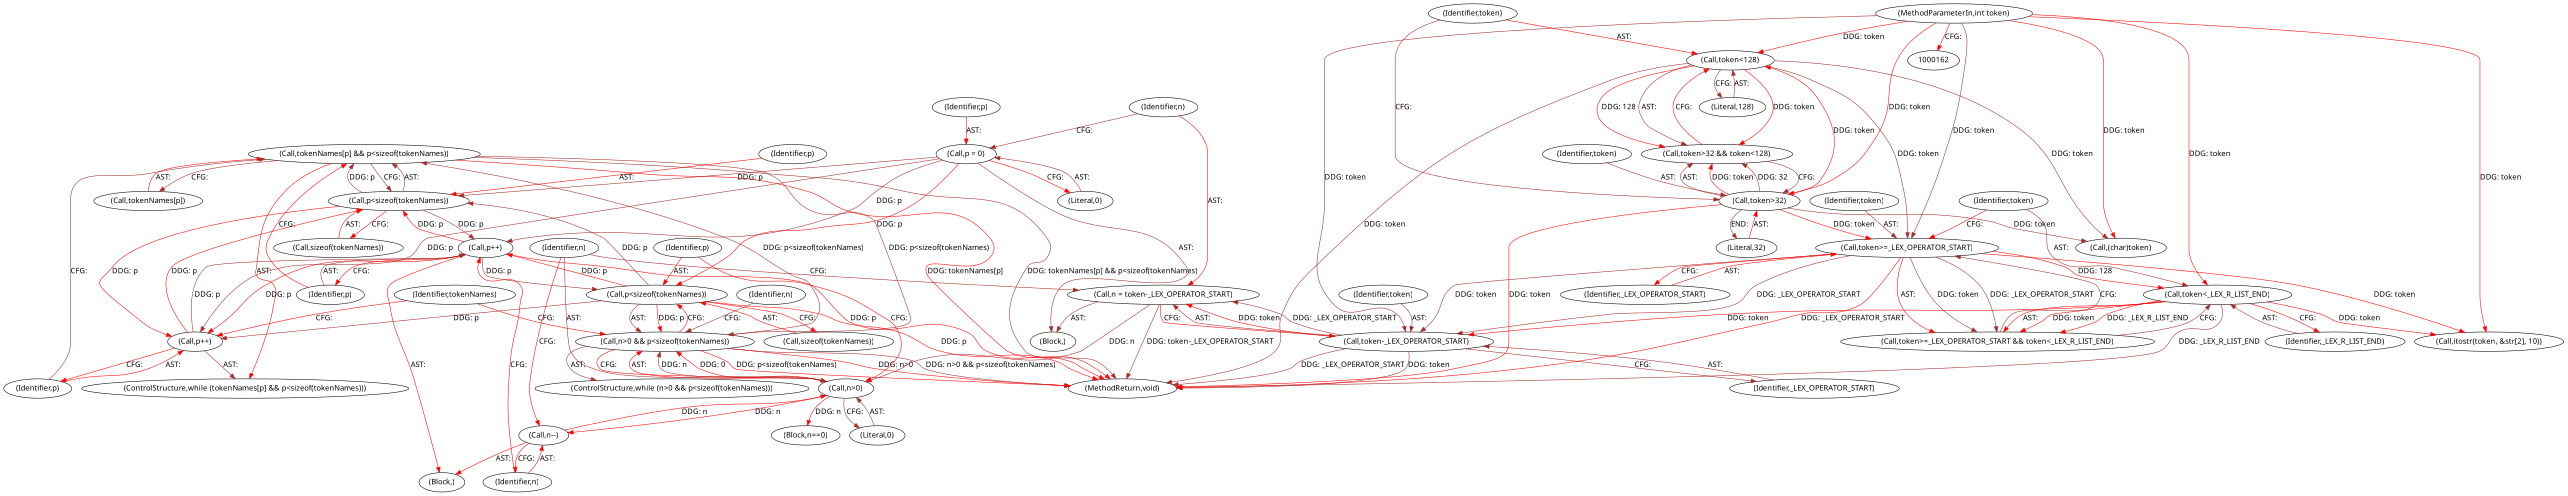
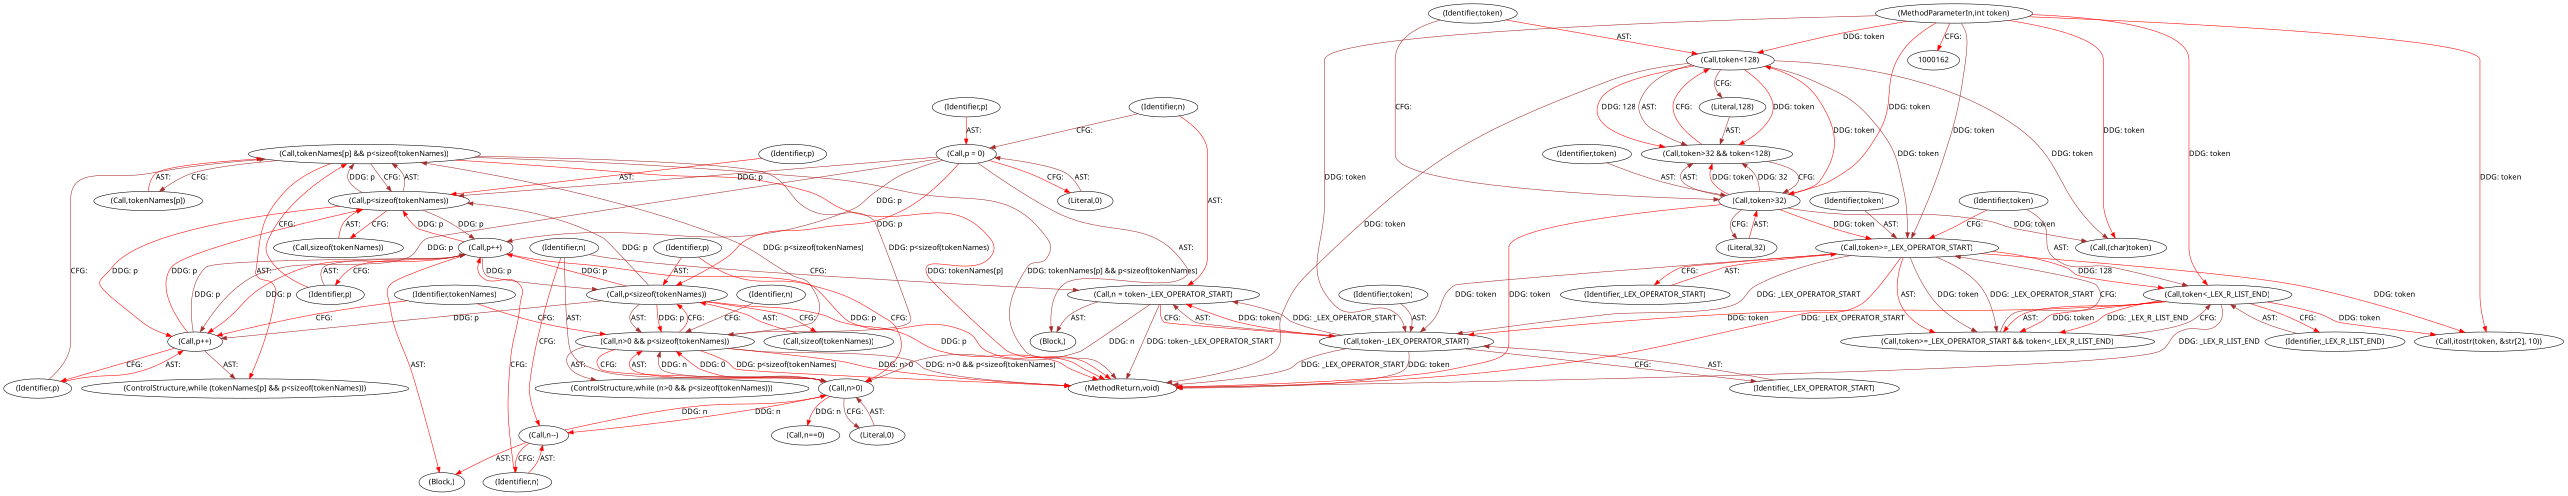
  digraph {
    fontname="Noto Sans"
    node [fontname="Noto Sans"]
    edge [color=red fontname="Noto Sans"]
    n1 [label="(Call,tokenNames[p] && p<sizeof(tokenNames))"]
    n2 [label="(Call,p<sizeof(tokenNames))"]
    n3 [label="(Call,n>0 && p<sizeof(tokenNames))"]
    n4 [label="(Call,tokenNames[p])"]
    n5 [label="(ControlStructure,while (tokenNames[p] && p<sizeof(tokenNames)))"]
    n6 [label="(MethodReturn,void)"]
    n7 [label="(Call,p++)"]
    n8 [label="(Call,p++)"]
    n9 [label="(Call,sizeof(tokenNames))"]
    n10 [label="(Call,p<sizeof(tokenNames))"]
    n11 [label="(Call,n>0)"]
    n12 [label="(ControlStructure,while (n>0 && p<sizeof(tokenNames)))"]
    n13 [label="(Block,)"]
    n14 [label="(Identifier,p)"]
    n15 [label="(Identifier,p)"]
    n16 [label="(Call,sizeof(tokenNames))"]
    n17 [label="(Call,p = 0)"]
    n18 [label="(Literal,0)"]
    n19 [label="(Block,)"]
    n20 [label="(Call,n--)"]
    n21 [label="(Literal,0)"]
-   n22 [label="(Block,n==0)"]
+   n22 [label="(Call,n==0)"]
    n23 [label="(Identifier,n)"]
    n24 [label="(Call,n = token-_LEX_OPERATOR_START)"]
    n25 [label="(Call,token-_LEX_OPERATOR_START)"]
    n26 [label="(Identifier,_LEX_OPERATOR_START)"]
    n27 [label="(Call,token>=_LEX_OPERATOR_START)"]
    n28 [label="(Call,token<_LEX_R_LIST_END)"]
    n29 [label="(Identifier,_LEX_OPERATOR_START)"]
    n30 [label="(Call,token>=_LEX_OPERATOR_START && token<_LEX_R_LIST_END)"]
    n31 [label="(Call,itostr(token, &str[2], 10))"]
    n32 [label="(Identifier,_LEX_R_LIST_END)"]
    n33 [label="(Call,token<128)"]
    n34 [label="(Literal,128)"]
    n35 [label="(Call,(char)token)"]
    n36 [label="(Call,token>32 && token<128)"]
    n37 [label="(Call,token>32)"]
    n38 [label="(Literal,32)"]
    n39 [label="(MethodParameterIn,int token)"]
    1000162
    n41 [label="(Identifier,n)"]
    n42 [label="(Identifier,tokenNames)"]
    n43 [label="(Identifier,token)"]
    n44 [label="(Identifier,p)"]
    n45 [label="(Identifier,token)"]
    n46 [label="(Identifier,n)"]
    n47 [label="(Identifier,p)"]
    n48 [label="(Identifier,p)"]
    n49 [label="(Identifier,token)"]
    n50 [label="(Identifier,token)"]
    n51 [label="(Identifier,token)"]
    n52 [label="(Identifier,n)"]
    n1 -> n2 [color=brown label="CFG: "]
    n1 -> n3 [color=brown label="DDG: p<sizeof(tokenNames)"]
    n1 -> n4 [color=brown label="CFG: "]
    n1 -> n5 [label="AST: "]
    n1 -> n6 [label="DDG: tokenNames[p]"]
    n1 -> n6 [color=brown label="DDG: tokenNames[p] && p<sizeof(tokenNames)"]
    n2 -> n1 [color=brown label="AST: "]
    n2 -> n1 [color=brown label="DDG: p"]
    n2 -> n7 [color=brown label="DDG: p"]
    n2 -> n8 [label="DDG: p"]
    n2 -> n9 [label="CFG: "]
    n3 -> n1 [color=brown label="DDG: p<sizeof(tokenNames)"]
    n3 -> n6 [label="DDG: n>0"]
    n3 -> n6 [color=brown label="DDG: n>0 && p<sizeof(tokenNames)"]
    n3 -> n6 [label="DDG: p<sizeof(tokenNames)"]
    n3 -> n10 [label="CFG: "]
    n3 -> n11 [label="CFG: "]
    n3 -> n12 [color=brown label="AST: "]
    n4 -> n1 [label="AST: "]
    n7 -> n2 [label="DDG: p"]
    n7 -> n6 [label="DDG: p"]
    n7 -> n8 [label="DDG: p"]
    n7 -> n10 [color=brown label="DDG: p"]
    n7 -> n13 [label="AST: "]
    n7 -> n14 [label="CFG: "]
    n8 -> n2 [label="DDG: p"]
    n8 -> n5 [color=brown label="AST: "]
    n8 -> n7 [color=brown label="DDG: p"]
    n8 -> n15 [label="CFG: "]
    n9 -> n2 [label="AST: "]
    n10 -> n2 [color=brown label="DDG: p"]
    n10 -> n3 [color=brown label="AST: "]
    n10 -> n3 [label="DDG: p"]
    n10 -> n6 [label="DDG: p"]
    n10 -> n7 [label="DDG: p"]
    n10 -> n8 [color=brown label="DDG: p"]
    n10 -> n16 [label="CFG: "]
    n11 -> n3 [label="AST: "]
    n11 -> n3 [color=brown label="DDG: n"]
    n11 -> n3 [label="DDG: 0"]
    n11 -> n20 [label="DDG: n"]
    n11 -> n21 [color=brown label="CFG: "]
    n11 -> n22 [label="DDG: n"]
    n14 -> n1 [label="CFG: "]
    n14 -> n7 [color=brown label="AST: "]
    n15 -> n1 [color=brown label="CFG: "]
    n15 -> n8 [label="AST: "]
    n16 -> n10 [label="AST: "]
    n17 -> n2 [color=brown label="DDG: p"]
    n17 -> n7 [color=brown label="DDG: p"]
    n17 -> n8 [color=brown label="DDG: p"]
    n17 -> n10 [label="DDG: p"]
    n17 -> n18 [label="CFG: "]
    n17 -> n19 [color=brown label="AST: "]
    n18 -> n17 [color=brown label="AST: "]
    n20 -> n11 [label="DDG: n"]
    n20 -> n13 [label="AST: "]
    n20 -> n23 [label="CFG: "]
    n21 -> n11 [color=brown label="AST: "]
    n23 -> n7 [label="CFG: "]
    n23 -> n20 [label="AST: "]
    n24 -> n6 [color=brown label="DDG: token-_LEX_OPERATOR_START"]
    n24 -> n11 [color=brown label="DDG: n"]
    n24 -> n19 [color=brown label="AST: "]
    n24 -> n25 [label="CFG: "]
    n25 -> n6 [color=brown label="DDG: _LEX_OPERATOR_START"]
    n25 -> n6 [color=brown label="DDG: token"]
    n25 -> n24 [color=brown label="AST: "]
    n25 -> n24 [label="DDG: token"]
    n25 -> n24 [color=brown label="DDG: _LEX_OPERATOR_START"]
    n25 -> n26 [color=brown label="CFG: "]
    n26 -> n25 [color=brown label="AST: "]
    n27 -> n6 [label="DDG: _LEX_OPERATOR_START"]
    n27 -> n25 [color=brown label="DDG: token"]
    n27 -> n25 [color=brown label="DDG: _LEX_OPERATOR_START"]
    n27 -> n28 [label="DDG: 128"]
    n27 -> n29 [label="CFG: "]
    n27 -> n30 [label="AST: "]
    n27 -> n30 [color=brown label="DDG: token"]
    n27 -> n30 [color=brown label="DDG: _LEX_OPERATOR_START"]
    n27 -> n31 [label="DDG: token"]
    n28 -> n6 [color=brown label="DDG: _LEX_R_LIST_END"]
    n28 -> n25 [label="DDG: token"]
    n28 -> n30 [label="AST: "]
    n28 -> n30 [label="DDG: token"]
    n28 -> n30 [label="DDG: _LEX_R_LIST_END"]
    n28 -> n31 [label="DDG: token"]
    n28 -> n32 [label="CFG: "]
    n29 -> n27 [label="AST: "]
    n30 -> n27 [color=brown label="CFG: "]
    n30 -> n28 [color=brown label="CFG: "]
    n32 -> n28 [color=brown label="AST: "]
    n33 -> n6 [color=brown label="DDG: token"]
    n33 -> n27 [color=brown label="DDG: token"]
    n33 -> n34 [color=brown label="CFG: "]
    n33 -> n35 [color=brown label="DDG: token"]
    n33 -> n36 [color=brown label="AST: "]
    n33 -> n36 [label="DDG: token"]
    n33 -> n36 [label="DDG: 128"]
-   n34 -> n33 [color=brown label="AST: "]
+   n34 -> n36 [color=brown label="AST: "]
    n36 -> n33 [label="CFG: "]
    n36 -> n37 [color=brown label="CFG: "]
    n37 -> n6 [label="DDG: token"]
    n37 -> n27 [label="DDG: token"]
    n37 -> n33 [label="DDG: token"]
    n37 -> n35 [color=brown label="DDG: token"]
    n37 -> n36 [color=brown label="AST: "]
    n37 -> n36 [label="DDG: token"]
    n37 -> n36 [color=brown label="DDG: 32"]
-   n37 -> n38 [color=brown label="END: "]
+   n37 -> n38 [color=brown label="CFG: "]
    n38 -> n37 [label="AST: "]
    n39 -> n25 [color=brown label="DDG: token"]
    n39 -> n27 [color=brown label="DDG: token"]
    n39 -> n28 [label="DDG: token"]
    n39 -> n31 [label="DDG: token"]
    n39 -> n33 [label="DDG: token"]
    n39 -> n35 [label="DDG: token"]
    n39 -> n37 [label="DDG: token"]
    n39 -> 1000162 [label="CFG: "]
    n41 -> n11 [color=brown label="AST: "]
    n41 -> n20 [label="CFG: "]
    n41 -> n24 [color=brown label="CFG: "]
    n42 -> n3 [label="CFG: "]
    n42 -> n8 [label="CFG: "]
    n43 -> n27 [color=brown label="AST: "]
    n44 -> n10 [label="AST: "]
    n44 -> n11 [label="CFG: "]
    n45 -> n27 [label="CFG: "]
    n45 -> n28 [color=brown label="AST: "]
    n46 -> n3 [color=brown label="CFG: "]
    n47 -> n2 [label="AST: "]
    n48 -> n17 [label="AST: "]
    n49 -> n33 [label="AST: "]
    n49 -> n37 [color=brown label="CFG: "]
    n50 -> n37 [color=brown label="AST: "]
    n51 -> n25 [color=brown label="AST: "]
    n52 -> n17 [color=brown label="CFG: "]
    n52 -> n24 [label="AST: "]
  }
